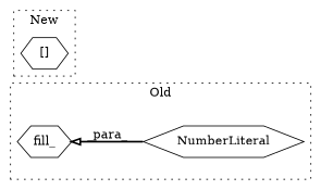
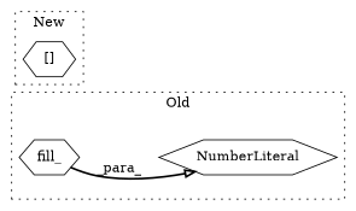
  digraph {
    rankdir=LR
    fontname="DejaVu Serif"
    node [shape=hexagon fontname="DejaVu Serif"]
    n1 [a=32 l="6,1" label=fill_ s="3336,3349"]
    n2 [a=34 l=7 label=NumberLiteral s=3342]
    n3 [a=2 l="14,2" label="[]" s="3508,3552"]
    subgraph cluster_1 {
      label=Old
      style=dotted
      n1
      n2
    }
    subgraph cluster_2 {
      label=New
      style=dotted
      n3
    }
-   n2 -> n1 [label=_para_ style=bold arrowhead=onormal fontname="DejaVu Serif"]
+   n1 -> n2 [label=_para_ style=bold arrowhead=onormal fontname="DejaVu Serif"]
  }
